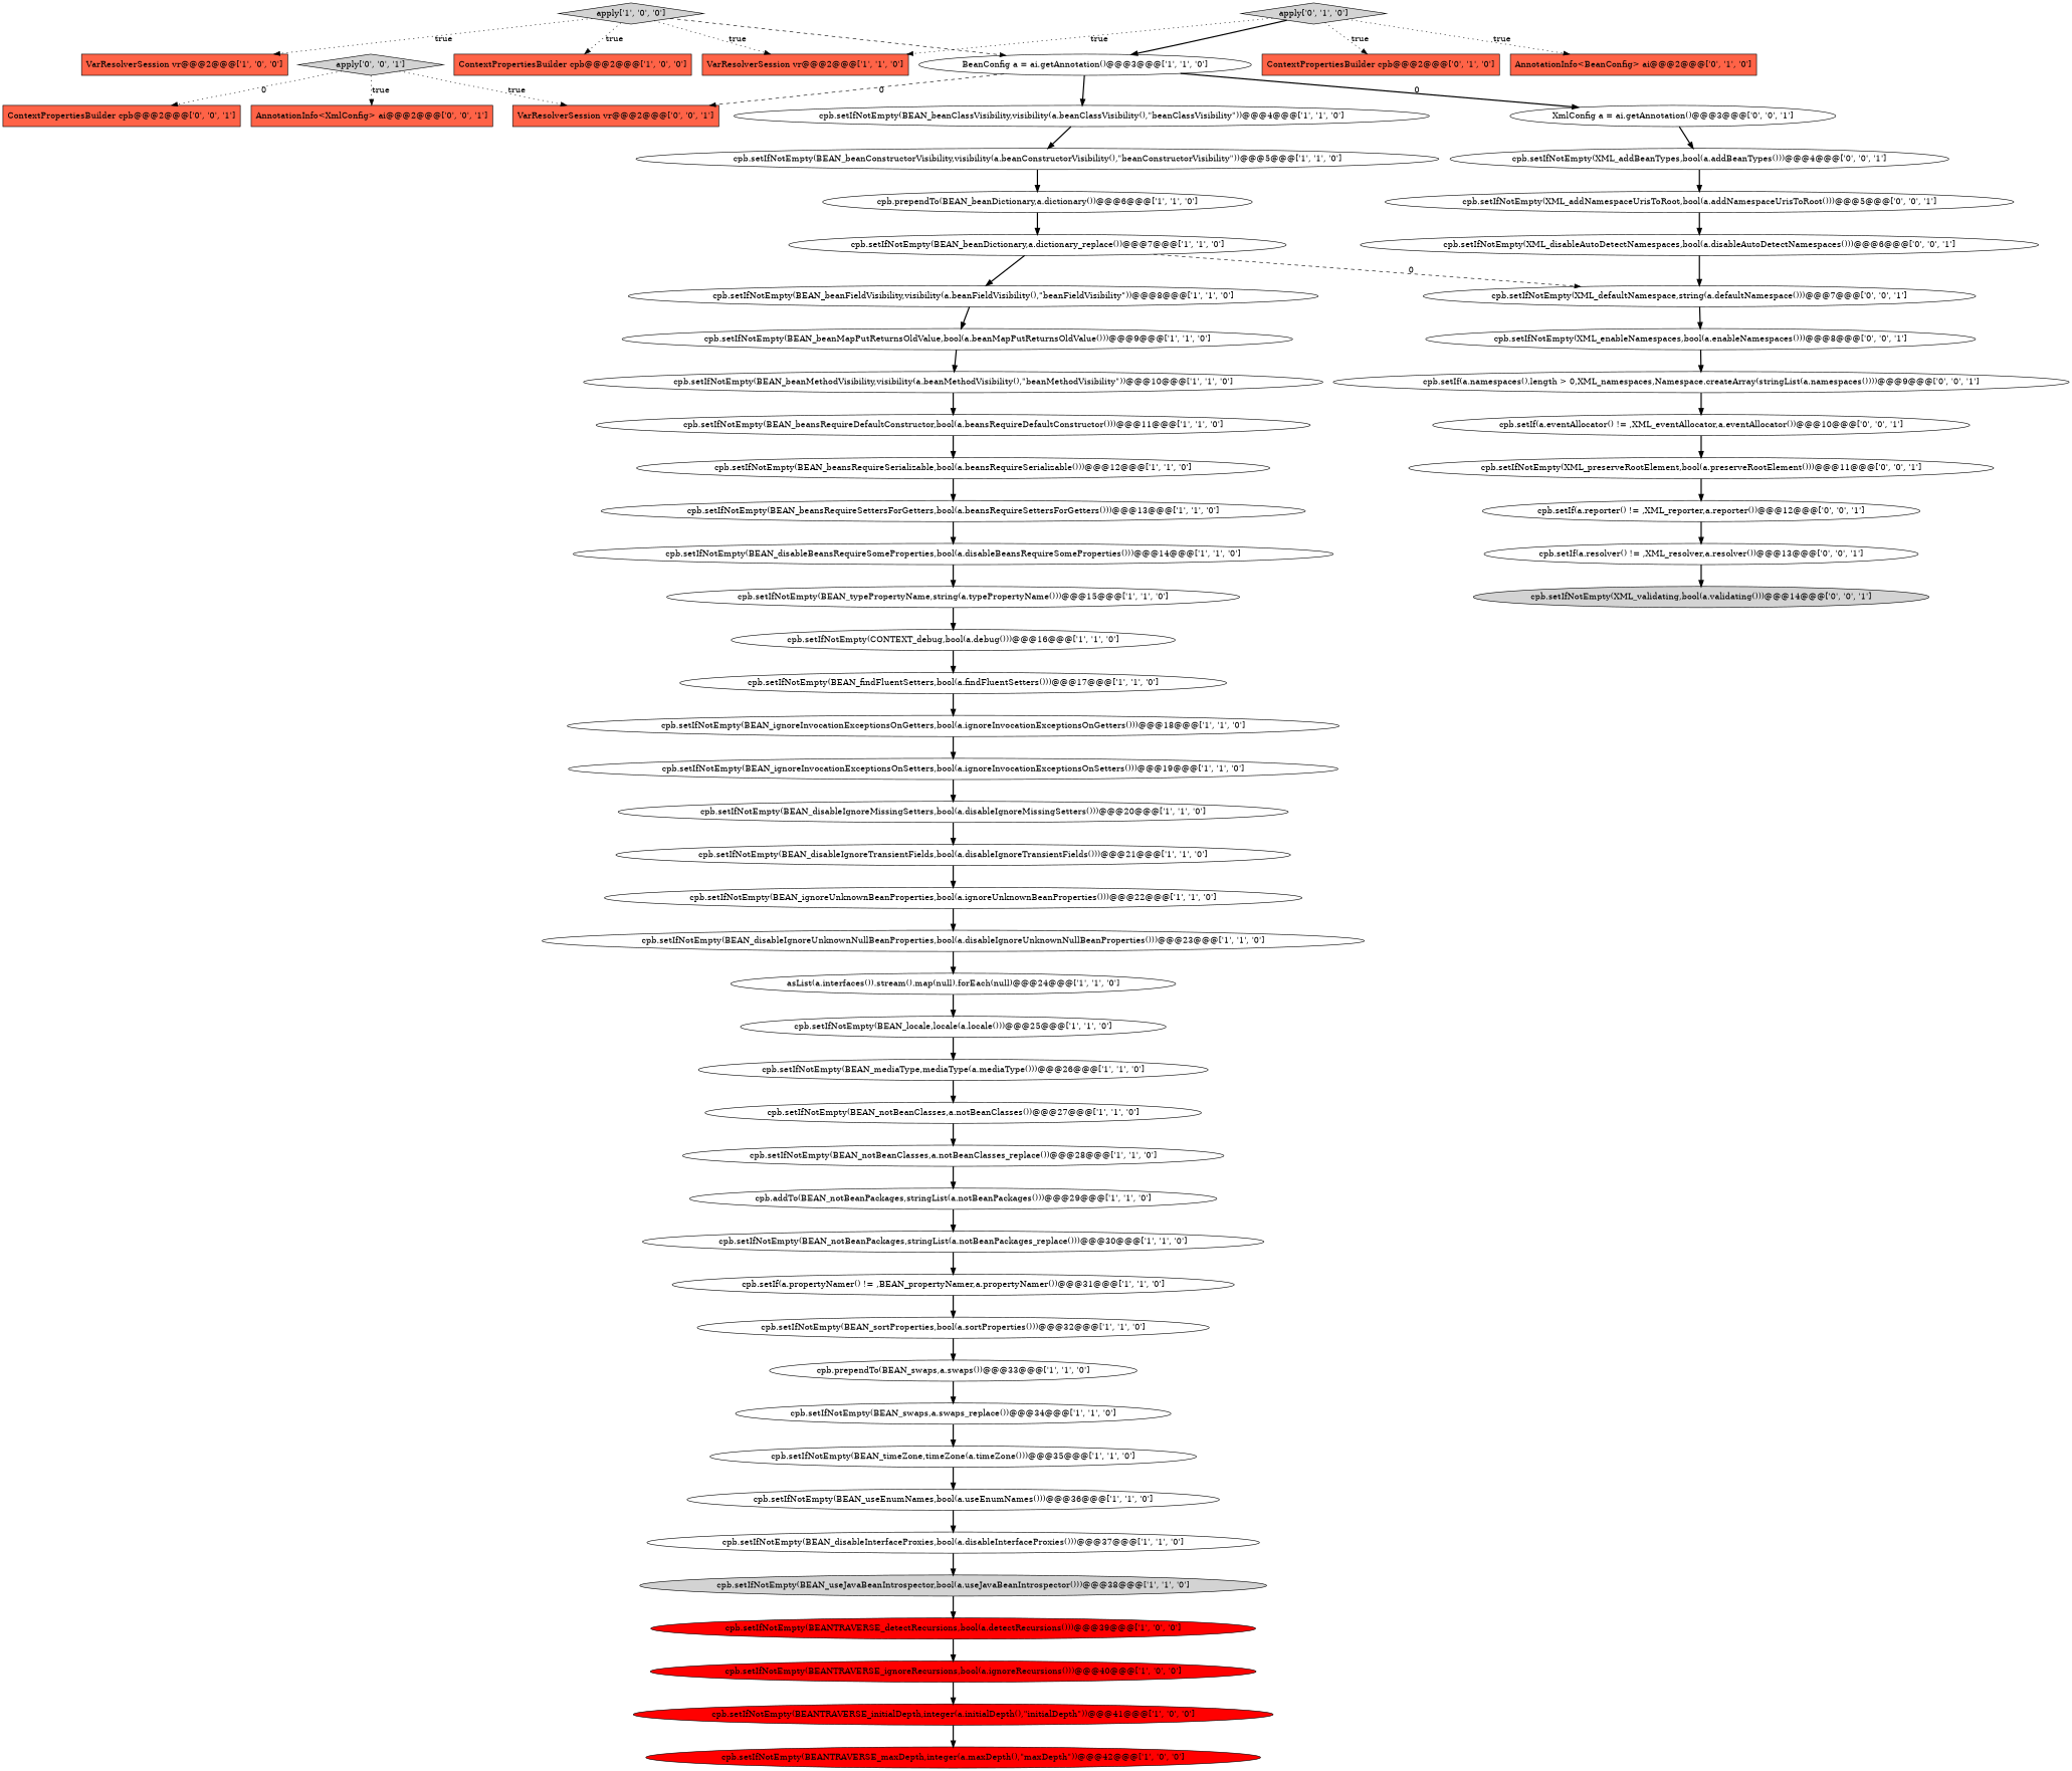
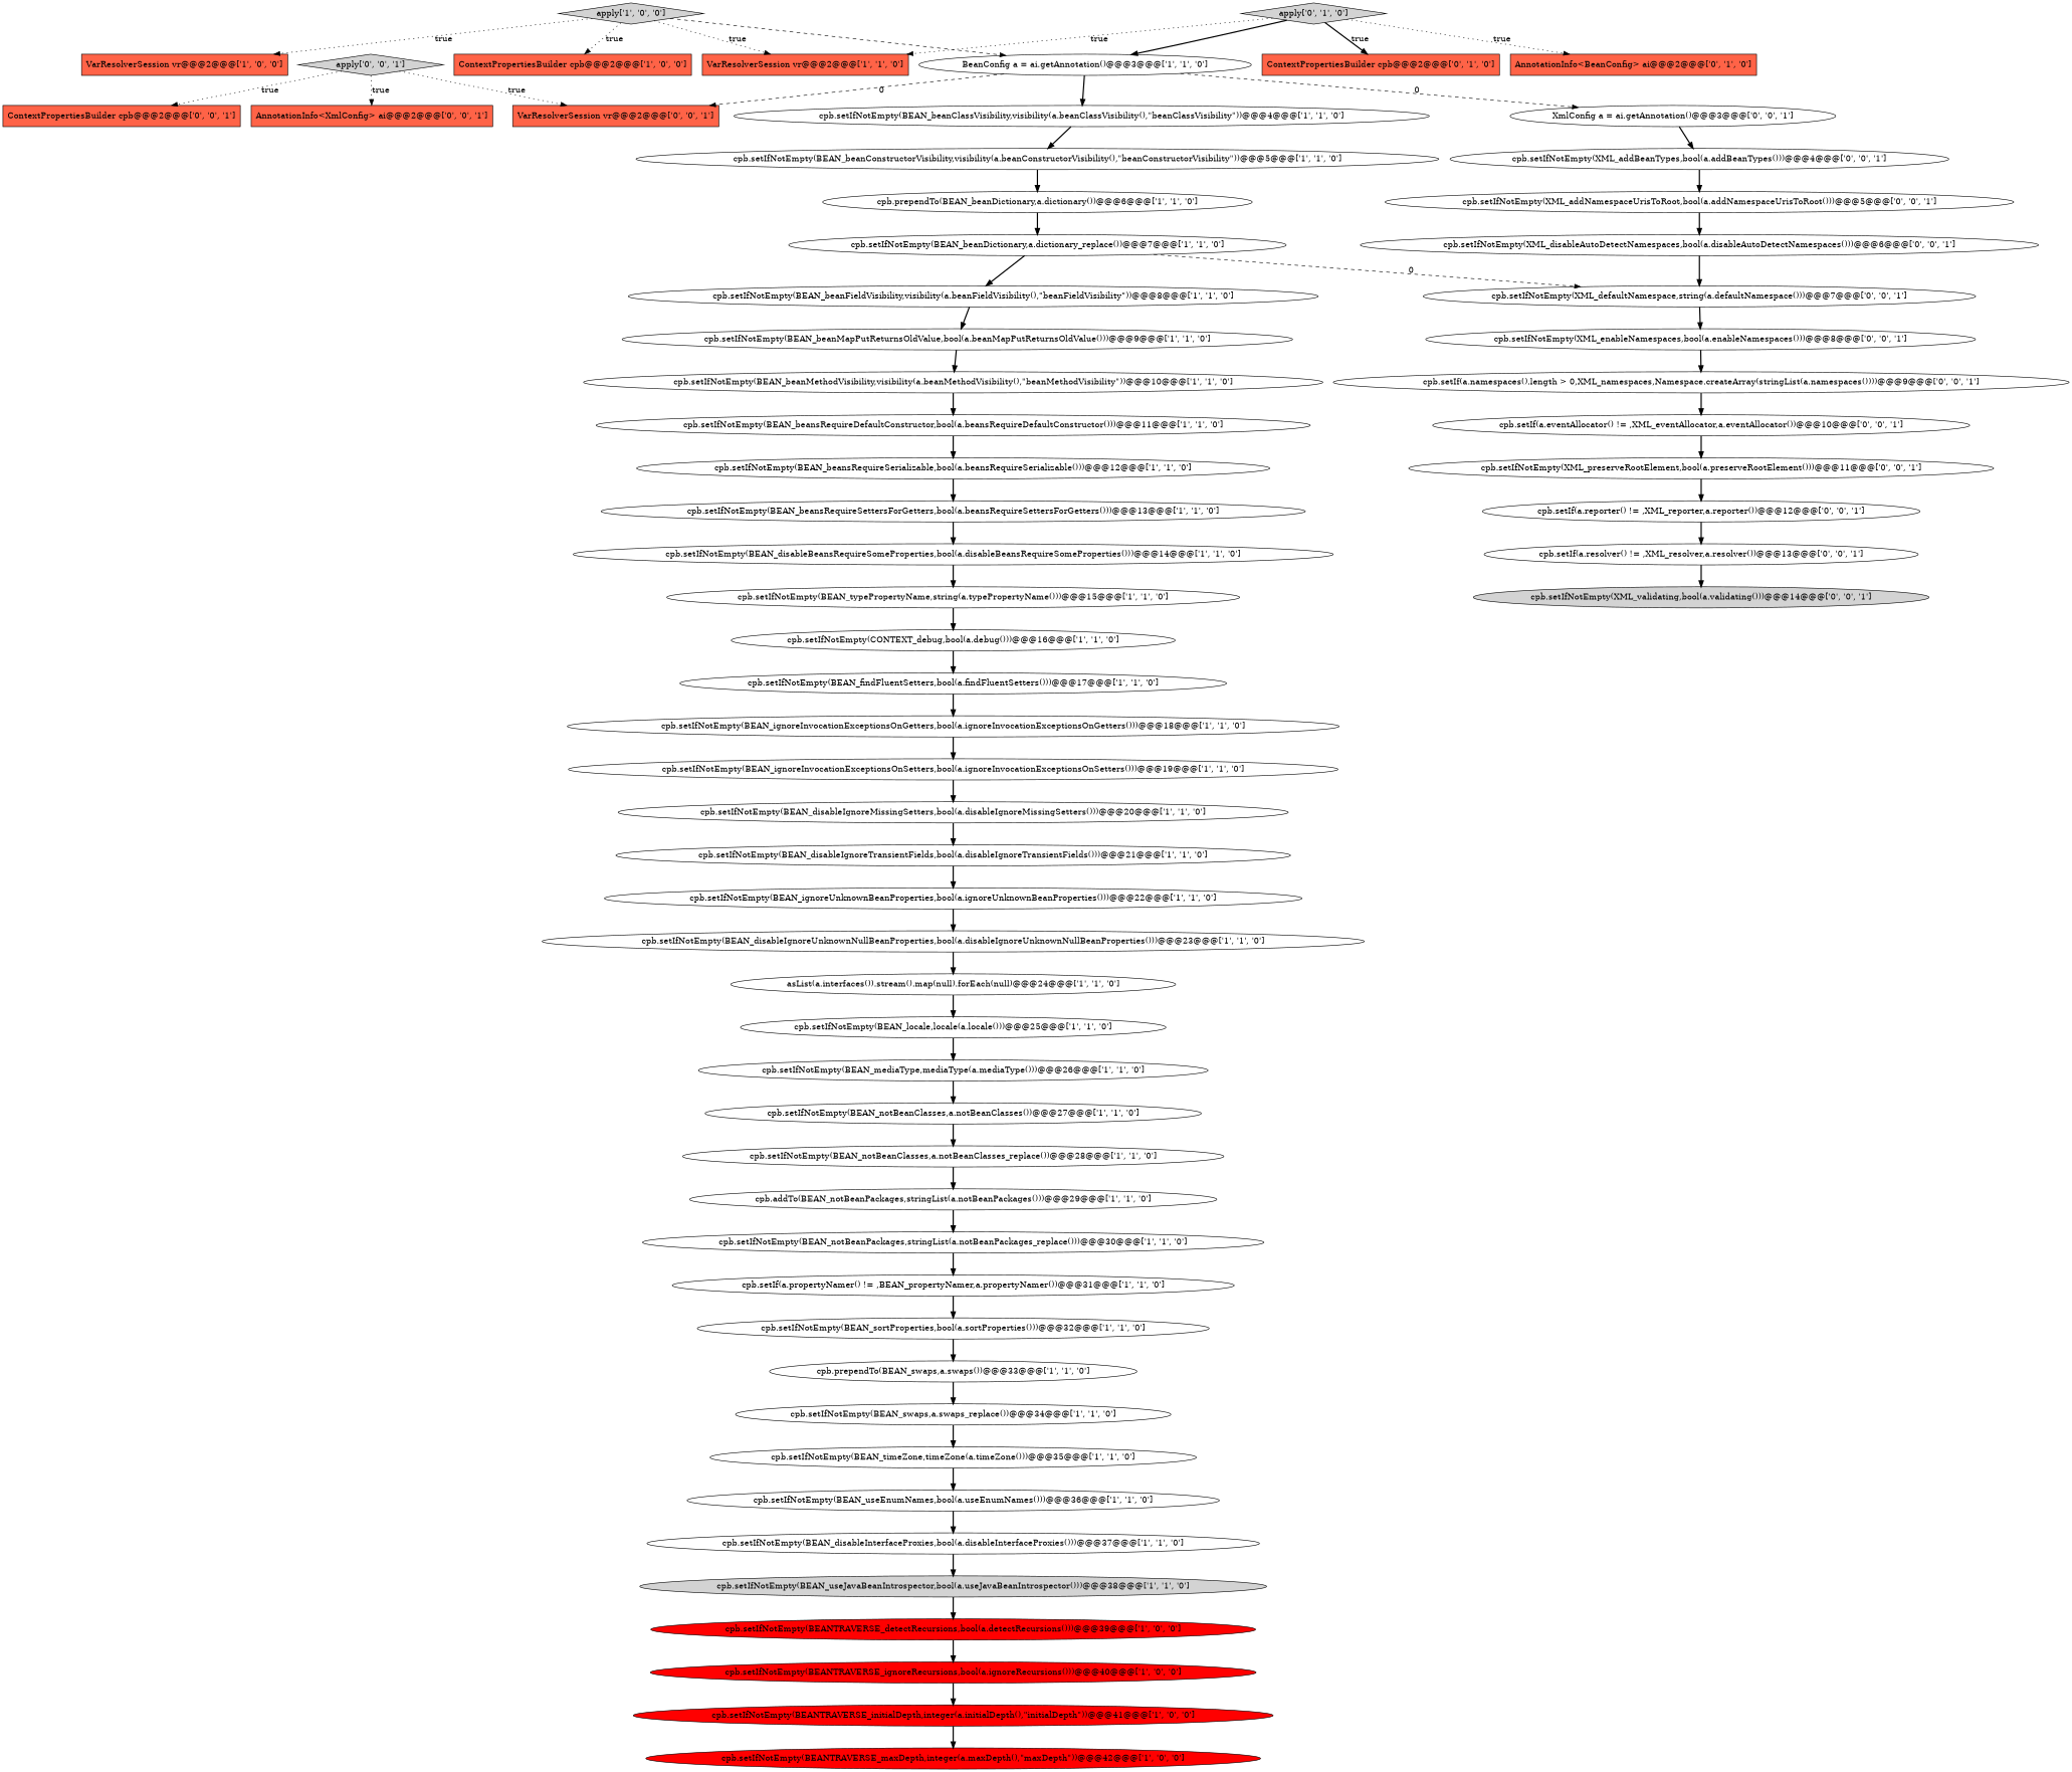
  digraph {
    node [fillcolor=white shape=ellipse style=filled]
    edge [style=bold]
    n1 [label="cpb.setIfNotEmpty(CONTEXT_debug,bool(a.debug()))@@@16@@@['1', '1', '0']"]
    n2 [label="cpb.setIfNotEmpty(BEAN_findFluentSetters,bool(a.findFluentSetters()))@@@17@@@['1', '1', '0']"]
    n3 [label="cpb.setIfNotEmpty(BEAN_ignoreInvocationExceptionsOnGetters,bool(a.ignoreInvocationExceptionsOnGetters()))@@@18@@@['1', '1', '0']"]
    n4 [label="cpb.setIfNotEmpty(BEAN_notBeanClasses,a.notBeanClasses())@@@27@@@['1', '1', '0']"]
    n5 [label="cpb.setIfNotEmpty(BEAN_notBeanClasses,a.notBeanClasses_replace())@@@28@@@['1', '1', '0']"]
    n6 [label="cpb.addTo(BEAN_notBeanPackages,stringList(a.notBeanPackages()))@@@29@@@['1', '1', '0']"]
    n7 [label="cpb.setIfNotEmpty(BEAN_notBeanPackages,stringList(a.notBeanPackages_replace()))@@@30@@@['1', '1', '0']"]
    n8 [label="cpb.setIf(a.propertyNamer() != ,BEAN_propertyNamer,a.propertyNamer())@@@31@@@['1', '1', '0']"]
    n9 [label="cpb.setIfNotEmpty(BEAN_beanClassVisibility,visibility(a.beanClassVisibility(),\"beanClassVisibility\"))@@@4@@@['1', '1', '0']"]
    n10 [label="cpb.setIfNotEmpty(BEAN_beanConstructorVisibility,visibility(a.beanConstructorVisibility(),\"beanConstructorVisibility\"))@@@5@@@['1', '1', '0']"]
    n11 [label="cpb.prependTo(BEAN_beanDictionary,a.dictionary())@@@6@@@['1', '1', '0']"]
    n12 [label="cpb.setIfNotEmpty(XML_preserveRootElement,bool(a.preserveRootElement()))@@@11@@@['0', '0', '1']"]
    n13 [label="cpb.setIf(a.reporter() != ,XML_reporter,a.reporter())@@@12@@@['0', '0', '1']"]
    n14 [label="cpb.setIf(a.resolver() != ,XML_resolver,a.resolver())@@@13@@@['0', '0', '1']"]
    n15 [label="cpb.setIfNotEmpty(BEAN_sortProperties,bool(a.sortProperties()))@@@32@@@['1', '1', '0']"]
    n16 [label="cpb.prependTo(BEAN_swaps,a.swaps())@@@33@@@['1', '1', '0']"]
    n17 [label="cpb.setIfNotEmpty(BEAN_beanDictionary,a.dictionary_replace())@@@7@@@['1', '1', '0']"]
    n18 [label="cpb.setIfNotEmpty(BEAN_typePropertyName,string(a.typePropertyName()))@@@15@@@['1', '1', '0']"]
    n19 [label="cpb.setIfNotEmpty(BEAN_ignoreInvocationExceptionsOnSetters,bool(a.ignoreInvocationExceptionsOnSetters()))@@@19@@@['1', '1', '0']"]
    n20 [label="cpb.setIfNotEmpty(BEAN_disableInterfaceProxies,bool(a.disableInterfaceProxies()))@@@37@@@['1', '1', '0']"]
    n21 [fillcolor=lightgray label="cpb.setIfNotEmpty(BEAN_useJavaBeanIntrospector,bool(a.useJavaBeanIntrospector()))@@@38@@@['1', '1', '0']"]
    n22 [fillcolor=red label="cpb.setIfNotEmpty(BEANTRAVERSE_detectRecursions,bool(a.detectRecursions()))@@@39@@@['1', '0', '0']"]
    n23 [fillcolor=lightgray label="cpb.setIfNotEmpty(XML_validating,bool(a.validating()))@@@14@@@['0', '0', '1']"]
    n24 [label="cpb.setIfNotEmpty(BEAN_locale,locale(a.locale()))@@@25@@@['1', '1', '0']"]
    n25 [label="cpb.setIfNotEmpty(BEAN_mediaType,mediaType(a.mediaType()))@@@26@@@['1', '1', '0']"]
    n26 [fillcolor=tomato label="ContextPropertiesBuilder cpb@@@2@@@['0', '0', '1']" shape=box]
    n27 [label="cpb.setIfNotEmpty(XML_addNamespaceUrisToRoot,bool(a.addNamespaceUrisToRoot()))@@@5@@@['0', '0', '1']"]
    n28 [label="cpb.setIfNotEmpty(XML_disableAutoDetectNamespaces,bool(a.disableAutoDetectNamespaces()))@@@6@@@['0', '0', '1']"]
    n29 [label="cpb.setIfNotEmpty(XML_defaultNamespace,string(a.defaultNamespace()))@@@7@@@['0', '0', '1']"]
    n30 [label="cpb.setIfNotEmpty(BEAN_ignoreUnknownBeanProperties,bool(a.ignoreUnknownBeanProperties()))@@@22@@@['1', '1', '0']"]
    n31 [label="cpb.setIfNotEmpty(BEAN_disableIgnoreUnknownNullBeanProperties,bool(a.disableIgnoreUnknownNullBeanProperties()))@@@23@@@['1', '1', '0']"]
    n32 [label="asList(a.interfaces()).stream().map(null).forEach(null)@@@24@@@['1', '1', '0']"]
    n33 [label="cpb.setIfNotEmpty(BEAN_disableIgnoreMissingSetters,bool(a.disableIgnoreMissingSetters()))@@@20@@@['1', '1', '0']"]
    n34 [label="cpb.setIfNotEmpty(BEAN_disableIgnoreTransientFields,bool(a.disableIgnoreTransientFields()))@@@21@@@['1', '1', '0']"]
    n35 [label="cpb.setIfNotEmpty(XML_addBeanTypes,bool(a.addBeanTypes()))@@@4@@@['0', '0', '1']"]
    n36 [fillcolor=lightgray label="apply['0', '1', '0']" shape=diamond]
    n37 [fillcolor=tomato label="VarResolverSession vr@@@2@@@['1', '1', '0']" shape=box]
    n38 [fillcolor=tomato label="ContextPropertiesBuilder cpb@@@2@@@['0', '1', '0']" shape=box]
    n39 [fillcolor=tomato label="AnnotationInfo<BeanConfig> ai@@@2@@@['0', '1', '0']" shape=box]
    n40 [label="BeanConfig a = ai.getAnnotation()@@@3@@@['1', '1', '0']"]
    n41 [fillcolor=tomato label="VarResolverSession vr@@@2@@@['0', '0', '1']" shape=box]
    n42 [label="XmlConfig a = ai.getAnnotation()@@@3@@@['0', '0', '1']"]
    n43 [label="cpb.setIfNotEmpty(BEAN_disableBeansRequireSomeProperties,bool(a.disableBeansRequireSomeProperties()))@@@14@@@['1', '1', '0']"]
    n44 [fillcolor=tomato label="VarResolverSession vr@@@2@@@['1', '0', '0']" shape=box]
    n45 [label="cpb.setIfNotEmpty(BEAN_beanFieldVisibility,visibility(a.beanFieldVisibility(),\"beanFieldVisibility\"))@@@8@@@['1', '1', '0']"]
    n46 [label="cpb.setIfNotEmpty(XML_enableNamespaces,bool(a.enableNamespaces()))@@@8@@@['0', '0', '1']"]
    n47 [label="cpb.setIf(a.namespaces().length > 0,XML_namespaces,Namespace.createArray(stringList(a.namespaces())))@@@9@@@['0', '0', '1']"]
    n48 [label="cpb.setIf(a.eventAllocator() != ,XML_eventAllocator,a.eventAllocator())@@@10@@@['0', '0', '1']"]
    n49 [fillcolor=red label="cpb.setIfNotEmpty(BEANTRAVERSE_initialDepth,integer(a.initialDepth(),\"initialDepth\"))@@@41@@@['1', '0', '0']"]
    n50 [fillcolor=red label="cpb.setIfNotEmpty(BEANTRAVERSE_maxDepth,integer(a.maxDepth(),\"maxDepth\"))@@@42@@@['1', '0', '0']"]
    n51 [label="cpb.setIfNotEmpty(BEAN_useEnumNames,bool(a.useEnumNames()))@@@36@@@['1', '1', '0']"]
    n52 [label="cpb.setIfNotEmpty(BEAN_beanMapPutReturnsOldValue,bool(a.beanMapPutReturnsOldValue()))@@@9@@@['1', '1', '0']"]
    n53 [label="cpb.setIfNotEmpty(BEAN_beanMethodVisibility,visibility(a.beanMethodVisibility(),\"beanMethodVisibility\"))@@@10@@@['1', '1', '0']"]
    n54 [label="cpb.setIfNotEmpty(BEAN_beansRequireDefaultConstructor,bool(a.beansRequireDefaultConstructor()))@@@11@@@['1', '1', '0']"]
    n55 [label="cpb.setIfNotEmpty(BEAN_swaps,a.swaps_replace())@@@34@@@['1', '1', '0']"]
    n56 [label="cpb.setIfNotEmpty(BEAN_timeZone,timeZone(a.timeZone()))@@@35@@@['1', '1', '0']"]
    n57 [label="cpb.setIfNotEmpty(BEAN_beansRequireSerializable,bool(a.beansRequireSerializable()))@@@12@@@['1', '1', '0']"]
    n58 [label="cpb.setIfNotEmpty(BEAN_beansRequireSettersForGetters,bool(a.beansRequireSettersForGetters()))@@@13@@@['1', '1', '0']"]
    n59 [fillcolor=red label="cpb.setIfNotEmpty(BEANTRAVERSE_ignoreRecursions,bool(a.ignoreRecursions()))@@@40@@@['1', '0', '0']"]
    n60 [fillcolor=lightgray label="apply['1', '0', '0']" shape=diamond]
    n61 [fillcolor=tomato label="ContextPropertiesBuilder cpb@@@2@@@['1', '0', '0']" shape=box]
    n62 [fillcolor=tomato label="AnnotationInfo<XmlConfig> ai@@@2@@@['0', '0', '1']" shape=box]
    n63 [fillcolor=lightgray label="apply['0', '0', '1']" shape=diamond]
    n1 -> n2
    n2 -> n3
    n3 -> n19
    n4 -> n5
    n5 -> n6
    n6 -> n7
    n7 -> n8
    n8 -> n15
    n9 -> n10
    n10 -> n11
    n11 -> n17
    n12 -> n13
    n13 -> n14
    n14 -> n23
    n15 -> n16
    n16 -> n55
    n17 -> n29 [label=0 style=dashed]
    n17 -> n45
    n18 -> n1
    n19 -> n33
    n20 -> n21
    n21 -> n22
    n22 -> n59
    n24 -> n25
    n25 -> n4
    n27 -> n28
    n28 -> n29
    n29 -> n46
    n30 -> n31
    n31 -> n32
    n32 -> n24
    n33 -> n34
    n34 -> n30
    n35 -> n27
    n36 -> n37 [label=true style=dotted]
-   n36 -> n38 [label=true style=dotted]
+   n36 -> n38 [label=true]
    n36 -> n39 [label=true style=dotted]
    n36 -> n40
    n40 -> n9
    n40 -> n41 [label=0 style=dashed]
-   n40 -> n42 [label=0]
+   n40 -> n42 [label=0 style=dashed]
    n42 -> n35
    n43 -> n18
    n45 -> n52
    n46 -> n47
    n47 -> n48
    n48 -> n12
    n49 -> n50
    n51 -> n20
    n52 -> n53
    n53 -> n54
    n54 -> n57
    n55 -> n56
    n56 -> n51
    n57 -> n58
    n58 -> n43
    n59 -> n49
    n60 -> n37 [label=true style=dotted]
    n60 -> n40 [style=dashed]
    n60 -> n44 [label=true style=dotted]
    n60 -> n61 [label=true style=dotted]
-   n63 -> n26 [label=0 style=dotted]
+   n63 -> n26 [label=true style=dotted]
    n63 -> n41 [label=true style=dotted]
    n63 -> n62 [label=true style=dotted]
  }
